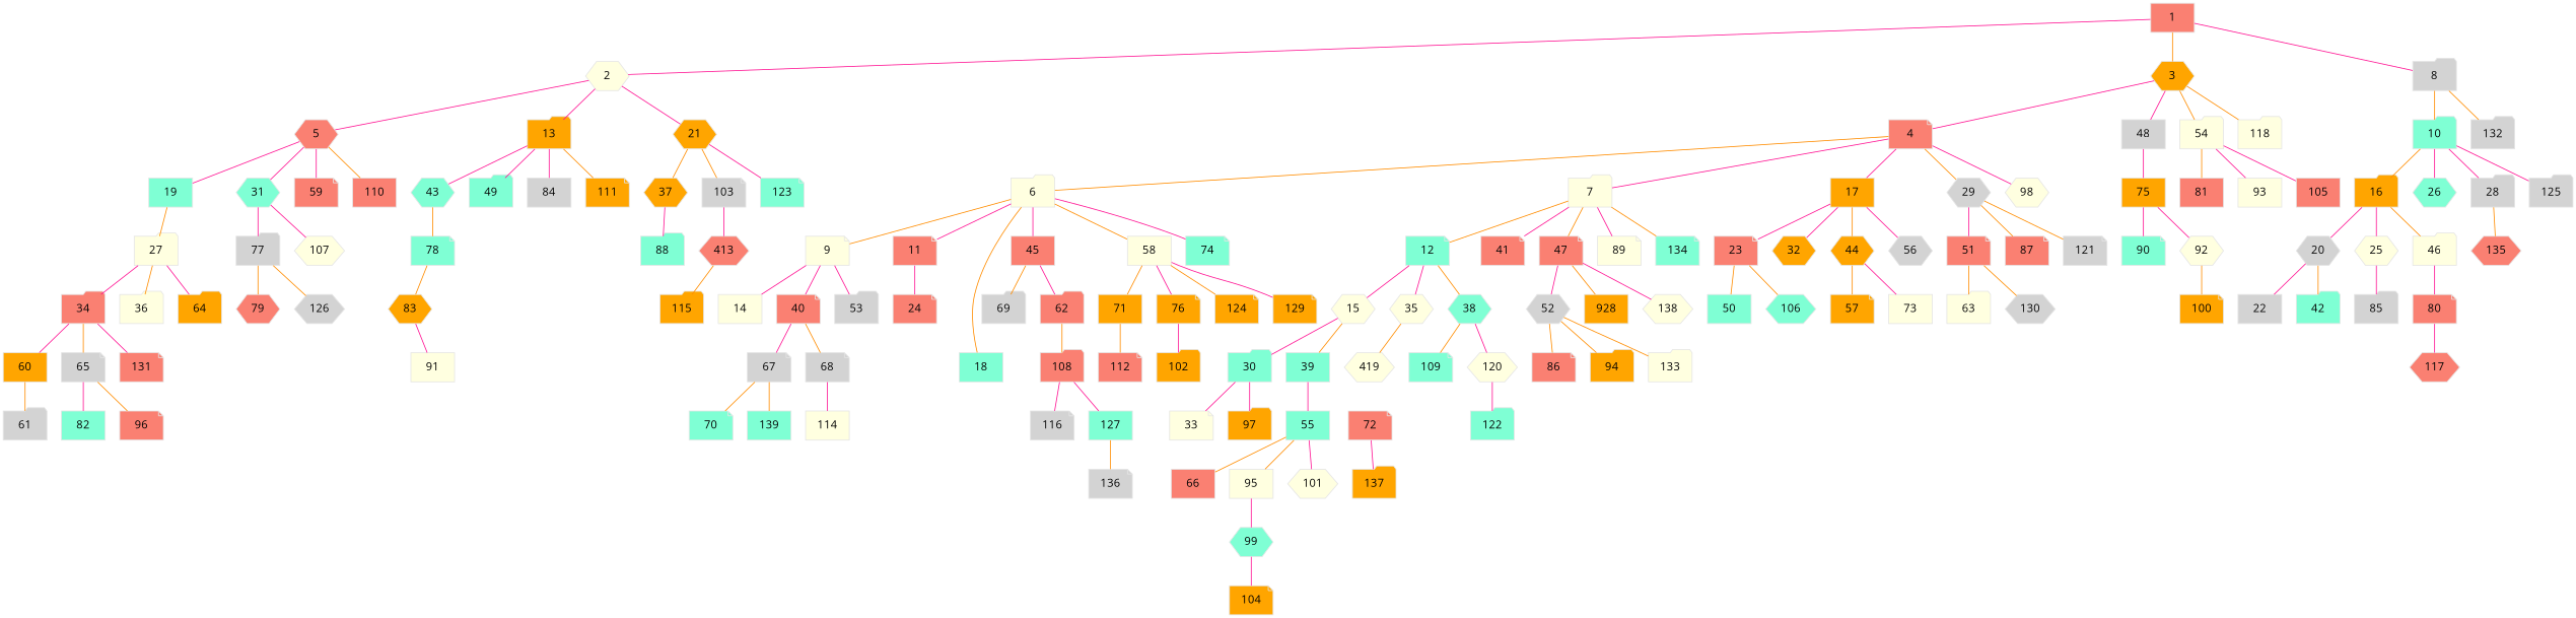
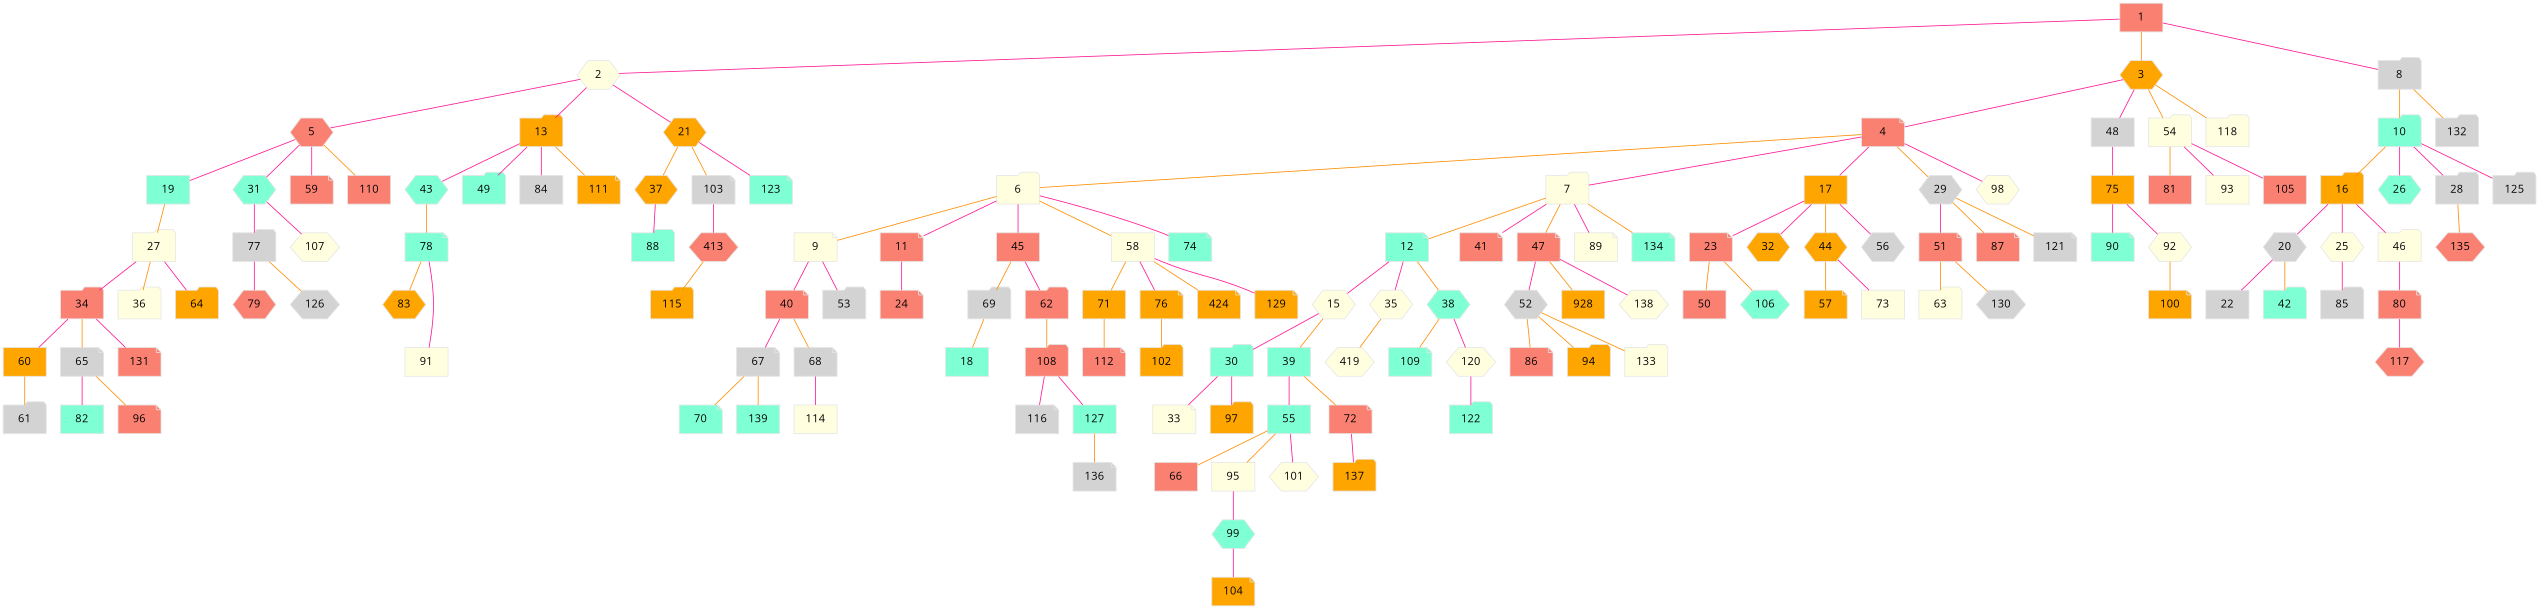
  graph {
    fontname="Open Sans"
    node [color=gray90 fillcolor=salmon fontname="Open Sans" shape=note style=filled]
    edge [color=deeppink fontname="Open Sans"]
    1 [shape=box]
    2 [fillcolor=lightyellow shape=hexagon]
    3 [fillcolor=orange shape=hexagon]
    8 [fillcolor=lightgrey shape=folder]
    5 [shape=hexagon]
    13 [fillcolor=orange shape=folder]
    21 [fillcolor=orange shape=hexagon]
    4
    48 [fillcolor=lightgrey shape=box]
    54 [fillcolor=lightyellow shape=folder]
    118 [fillcolor=lightyellow shape=folder]
    10 [fillcolor=aquamarine shape=folder]
    132 [fillcolor=lightgrey shape=folder]
    19 [fillcolor=aquamarine shape=box]
    31 [fillcolor=aquamarine shape=hexagon]
    59
    110 [shape=box]
    43 [fillcolor=aquamarine shape=hexagon]
    49 [fillcolor=aquamarine shape=folder]
    84 [fillcolor=lightgrey shape=box]
    111 [fillcolor=orange]
    37 [fillcolor=orange shape=hexagon]
    103 [fillcolor=lightgrey]
    123 [fillcolor=aquamarine]
    6 [fillcolor=lightyellow shape=folder]
    7 [fillcolor=lightyellow shape=folder]
    17 [fillcolor=orange shape=box]
    29 [fillcolor=lightgrey shape=hexagon]
    98 [fillcolor=lightyellow shape=hexagon]
    75 [fillcolor=orange shape=box]
    81 [shape=box]
    93 [fillcolor=lightyellow shape=box]
    105 [shape=box]
    9 [fillcolor=lightyellow]
    11
    18 [fillcolor=aquamarine shape=box]
    45 [shape=box]
    58 [fillcolor=lightyellow shape=box]
    74 [fillcolor=aquamarine]
    12 [fillcolor=aquamarine]
    41
    47
    89 [fillcolor=lightyellow]
    134 [fillcolor=aquamarine]
    23
    32 [fillcolor=orange shape=hexagon]
    44 [fillcolor=orange shape=hexagon]
    56 [fillcolor=lightgrey shape=hexagon]
    51
    87
    121 [fillcolor=lightgrey]
    27 [fillcolor=lightyellow shape=folder]
    77 [fillcolor=lightgrey shape=folder]
    107 [fillcolor=lightyellow shape=hexagon]
-   14 [fillcolor=lightyellow shape=box]
    40
    53 [fillcolor=lightgrey shape=folder]
    24
    62 [shape=folder]
    69 [fillcolor=lightgrey shape=folder]
    71 [fillcolor=orange shape=box]
    76 [fillcolor=orange]
-   124 [fillcolor=orange]
+   124 [fillcolor=orange label=424]
    129 [fillcolor=orange]
    15 [fillcolor=lightyellow shape=hexagon]
    35 [fillcolor=lightyellow shape=hexagon]
    38 [fillcolor=aquamarine shape=hexagon]
    52 [fillcolor=lightgrey shape=hexagon]
    n69 [fillcolor=orange label=928 shape=box]
    138 [fillcolor=lightyellow shape=hexagon]
    16 [fillcolor=orange shape=folder]
    26 [fillcolor=aquamarine shape=hexagon]
    28 [fillcolor=lightgrey shape=folder]
    125 [fillcolor=lightgrey shape=folder]
    67 [fillcolor=lightgrey]
    68 [fillcolor=lightgrey]
    20 [fillcolor=lightgrey shape=hexagon]
    25 [fillcolor=lightyellow shape=hexagon]
    46 [fillcolor=lightyellow shape=folder]
    135 [shape=hexagon]
    30 [fillcolor=aquamarine shape=folder]
    39 [fillcolor=aquamarine shape=box]
    n83 [fillcolor=lightyellow label=419 shape=hexagon]
    109 [fillcolor=aquamarine]
    120 [fillcolor=lightyellow shape=hexagon]
    78 [fillcolor=aquamarine]
    33 [fillcolor=lightyellow]
    97 [fillcolor=orange shape=folder]
    55 [fillcolor=aquamarine shape=box]
    72
    22 [fillcolor=lightgrey shape=box]
    42 [fillcolor=aquamarine shape=folder]
    85 [fillcolor=lightgrey shape=folder]
    80
-   50 [fillcolor=aquamarine shape=box]
+   50 [shape=box]
    106 [fillcolor=aquamarine shape=hexagon]
    57 [fillcolor=orange]
    73 [fillcolor=lightyellow shape=box]
    34 [shape=folder]
    36 [fillcolor=lightyellow shape=folder]
    64 [fillcolor=orange shape=folder]
    88 [fillcolor=aquamarine shape=folder]
    n103 [label=413 shape=hexagon]
    60 [fillcolor=orange shape=box]
    65 [fillcolor=lightgrey]
    131
    63 [fillcolor=lightyellow shape=folder]
    130 [fillcolor=lightgrey shape=hexagon]
    79 [shape=hexagon]
    126 [fillcolor=lightgrey shape=hexagon]
    61 [fillcolor=lightgrey shape=folder]
    82 [fillcolor=aquamarine shape=box]
    96
    122 [fillcolor=aquamarine shape=folder]
    66 [shape=box]
    95 [fillcolor=lightyellow shape=box]
    101 [fillcolor=lightyellow shape=hexagon]
    137 [fillcolor=orange shape=folder]
    70 [fillcolor=aquamarine]
    139 [fillcolor=aquamarine shape=box]
    114 [fillcolor=lightyellow shape=box]
    83 [fillcolor=orange shape=hexagon]
    91 [fillcolor=lightyellow shape=box]
    108 [shape=folder]
    117 [shape=hexagon]
    86
    94 [fillcolor=orange shape=folder]
    133 [fillcolor=lightyellow shape=folder]
    90 [fillcolor=aquamarine]
    92 [fillcolor=lightyellow shape=hexagon]
    99 [fillcolor=aquamarine shape=hexagon]
    112
    102 [fillcolor=orange shape=folder]
    116 [fillcolor=lightgrey]
    127 [fillcolor=aquamarine shape=box]
    100 [fillcolor=orange]
    104 [fillcolor=orange]
    115 [fillcolor=orange shape=folder]
    136 [fillcolor=lightgrey]
    1 -- 2
    1 -- 3 [color=darkorange]
    1 -- 8
    2 -- 5
    2 -- 13
    2 -- 21
    3 -- 4
    3 -- 48
    3 -- 54 [color=darkorange]
    3 -- 118 [color=darkorange]
    8 -- 10 [color=darkorange]
    8 -- 132 [color=darkorange]
    5 -- 19
    5 -- 31
    5 -- 59
    5 -- 110 [color=darkorange]
    13 -- 43
    13 -- 49
    13 -- 84
    13 -- 111 [color=darkorange]
    21 -- 37 [color=darkorange]
    21 -- 103 [color=darkorange]
    21 -- 123
    4 -- 6 [color=darkorange]
    4 -- 7
    4 -- 17
    4 -- 29 [color=darkorange]
    4 -- 98
    48 -- 75
    54 -- 81 [color=darkorange]
    54 -- 93
    54 -- 105
    10 -- 16 [color=darkorange]
    10 -- 26
    10 -- 28
    10 -- 125
    19 -- 27 [color=darkorange]
    31 -- 77
    31 -- 107
    43 -- 78 [color=darkorange]
    37 -- 88
    103 -- n103
    6 -- 9 [color=darkorange]
    6 -- 11
-   6 -- 18 [color=darkorange]
+   69 -- 18 [color=darkorange]
    6 -- 45
    6 -- 58 [color=darkorange]
    6 -- 74
    7 -- 12 [color=darkorange]
    7 -- 41
    7 -- 47 [color=darkorange]
    7 -- 89
    7 -- 134 [color=darkorange]
    17 -- 23
    17 -- 32
    17 -- 44 [color=darkorange]
    17 -- 56
    29 -- 51
    29 -- 87 [color=darkorange]
    29 -- 121 [color=darkorange]
    75 -- 90
    75 -- 92
-   9 -- 14
    9 -- 40
    9 -- 53
    11 -- 24
    45 -- 62
    45 -- 69 [color=darkorange]
    58 -- 71 [color=darkorange]
    58 -- 76
    58 -- 124 [color=darkorange]
    58 -- 129
    12 -- 15
    12 -- 35
    12 -- 38 [color=darkorange]
    47 -- 52
    47 -- n69 [color=darkorange]
    47 -- 138
    23 -- 50 [color=darkorange]
    23 -- 106 [color=darkorange]
    44 -- 57 [color=darkorange]
    44 -- 73
    51 -- 63 [color=darkorange]
    51 -- 130 [color=darkorange]
    27 -- 34
    27 -- 36 [color=darkorange]
    27 -- 64
-   77 -- 79 [color=darkorange]
+   77 -- 79
    77 -- 126 [color=darkorange]
    40 -- 67
    40 -- 68 [color=darkorange]
    62 -- 108 [color=darkorange]
    71 -- 112 [color=darkorange]
-   76 -- 102
+   76 -- 102 [color=darkorange]
    15 -- 30
    15 -- 39 [color=darkorange]
    35 -- n83 [color=darkorange]
    38 -- 109 [color=darkorange]
    38 -- 120
    52 -- 86 [color=darkorange]
    52 -- 94 [color=darkorange]
    52 -- 133 [color=darkorange]
    16 -- 20
    16 -- 25
-   16 -- 46 [color=darkorange]
+   16 -- 46
    28 -- 135 [color=darkorange]
    67 -- 70 [color=darkorange]
    67 -- 139 [color=darkorange]
    68 -- 114
    20 -- 22
    20 -- 42 [color=darkorange]
    25 -- 85
    46 -- 80
    30 -- 33
    30 -- 97
    39 -- 55
+   39 -- 72 [color=darkorange]
    120 -- 122
    78 -- 83 [color=darkorange]
-   83 -- 91
+   78 -- 91
    55 -- 66 [color=darkorange]
    55 -- 95 [color=darkorange]
    55 -- 101
    72 -- 137
    80 -- 117
    34 -- 60
    34 -- 65 [color=darkorange]
    34 -- 131
    n103 -- 115 [color=darkorange]
    60 -- 61 [color=darkorange]
    65 -- 82
    65 -- 96 [color=darkorange]
    95 -- 99
    108 -- 116
    108 -- 127
    92 -- 100 [color=darkorange]
    99 -- 104
    127 -- 136 [color=darkorange]
  }
